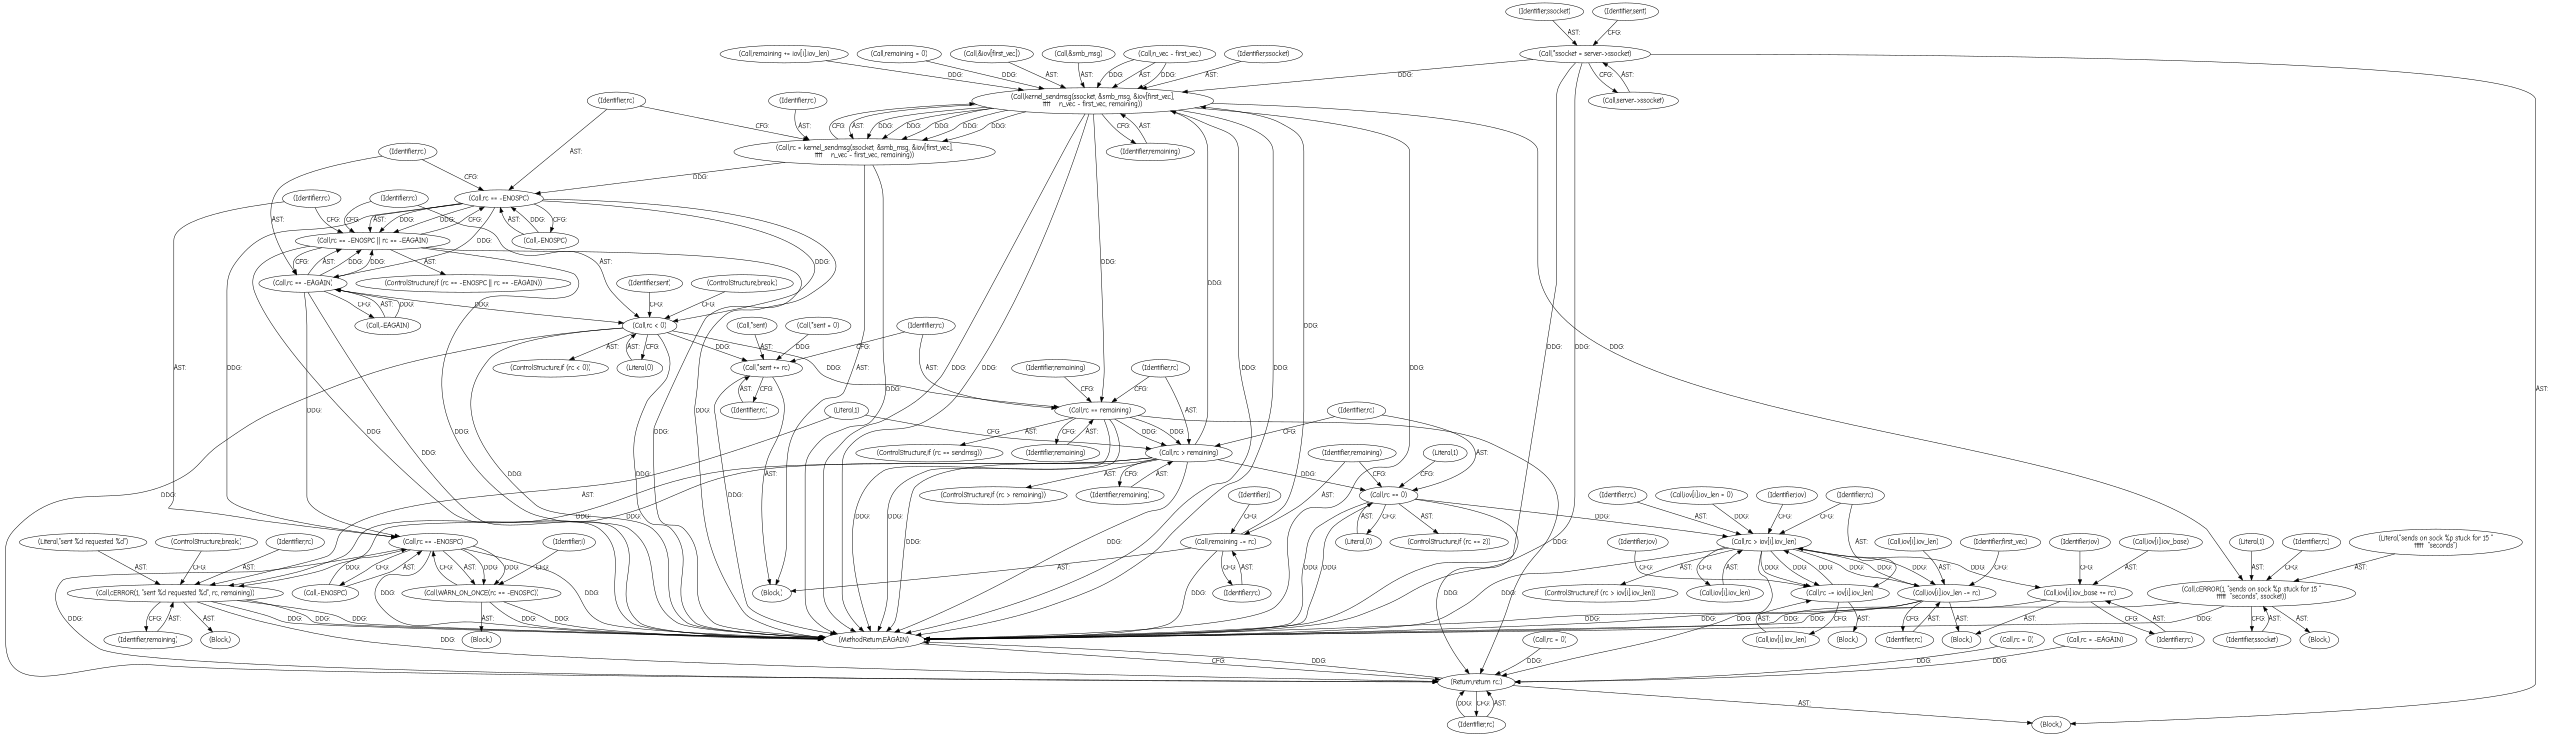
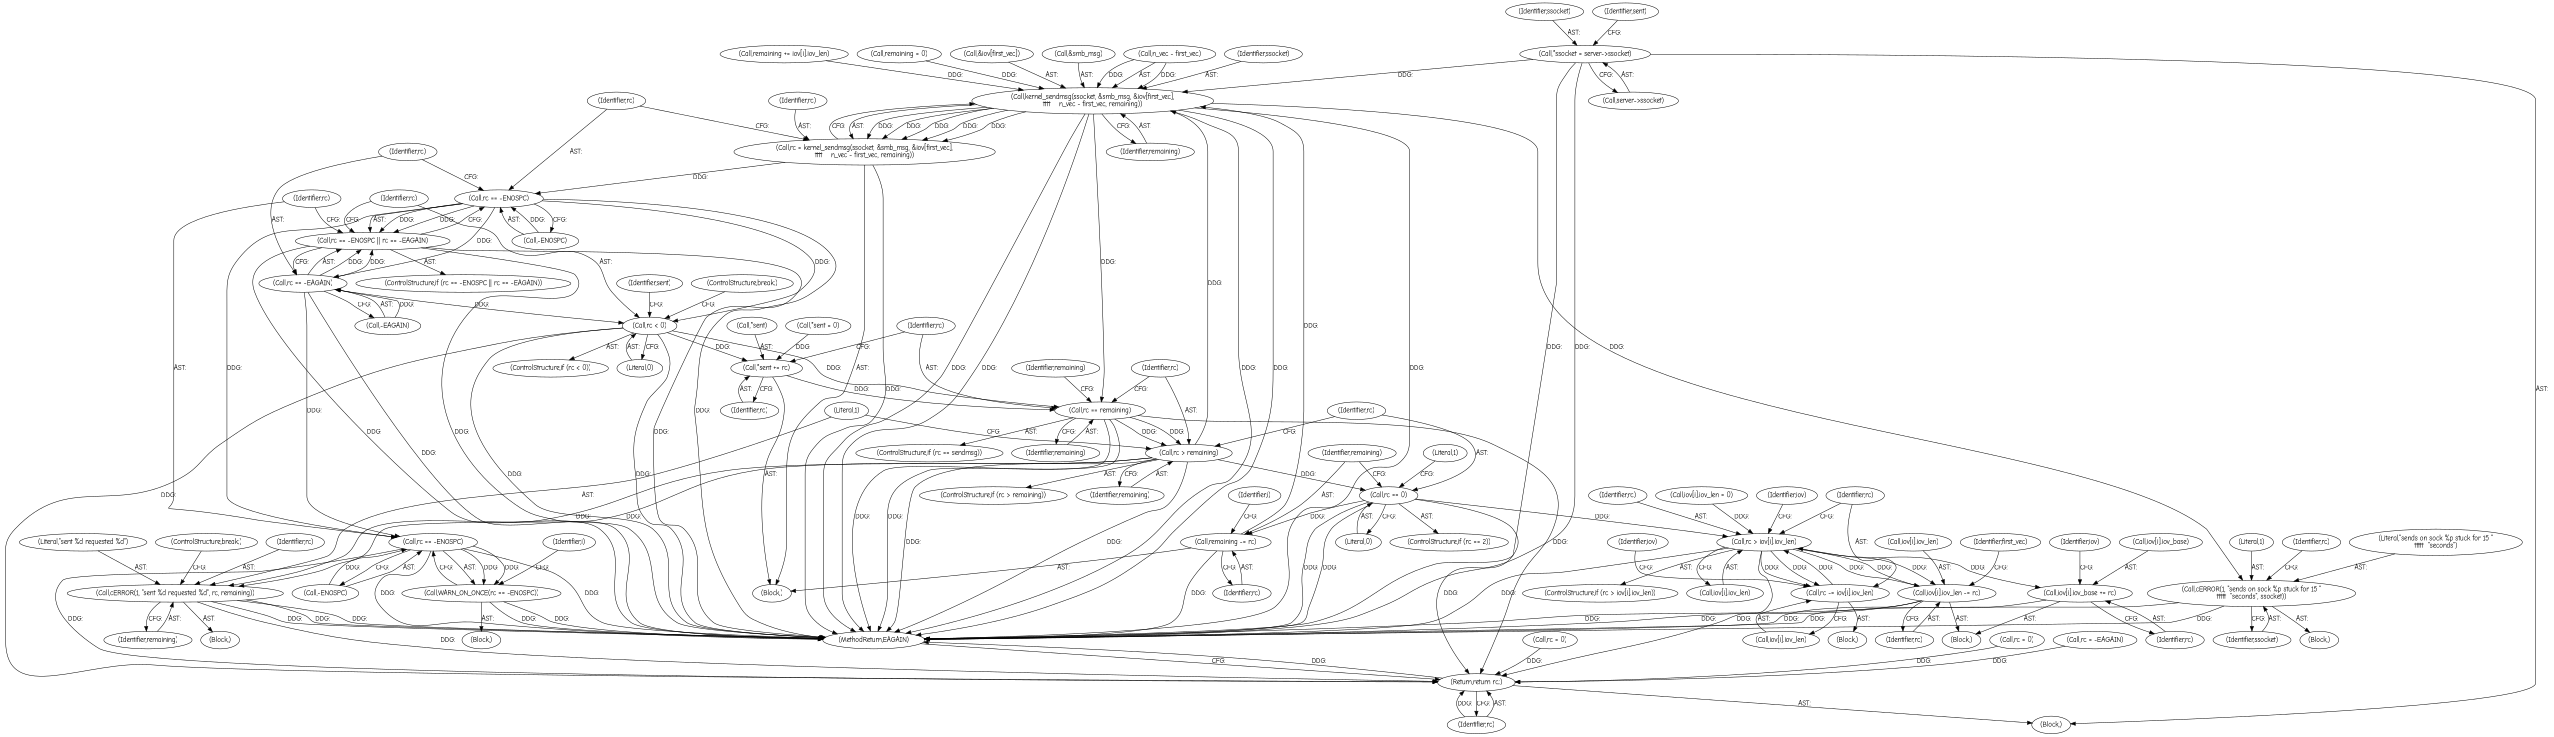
  digraph {
    fontname="Comic Neue"
    node [fontname="Comic Neue"]
    edge [fontname="Comic Neue"]
    n1 [label="(Call,*ssocket = server->ssocket)"]
    n2 [label="(Call,kernel_sendmsg(ssocket, &smb_msg, &iov[first_vec],\n\t\t\t\t    n_vec - first_vec, remaining))"]
    n3 [label="(Block,)"]
    n4 [label="(MethodReturn,EAGAIN)"]
    n5 [label="(Call,server->ssocket)"]
    n6 [label="(Call,rc = kernel_sendmsg(ssocket, &smb_msg, &iov[first_vec],\n\t\t\t\t    n_vec - first_vec, remaining))"]
    n7 [label="(Call,rc == remaining)"]
    n8 [label="(Call,cERROR(1, \"sends on sock %p stuck for 15 \"\n\t\t\t\t\t  \"seconds\", ssocket))"]
    n9 [label="(Identifier,remaining)"]
    n10 [label="(Return,return rc;)"]
    n11 [label="(Call,rc == -ENOSPC)"]
    n12 [label="(Block,)"]
    n13 [label="(Call,rc > remaining)"]
    n14 [label="(Identifier,remaining)"]
    n15 [label="(ControlStructure,if (rc == sendmsg))"]
    n16 [label="(Block,)"]
    n17 [label="(Identifier,ssocket)"]
    n18 [label="(Call,rc == -ENOSPC || rc == -EAGAIN)"]
    n19 [label="(Call,rc == -EAGAIN)"]
    n20 [label="(Call,rc == -ENOSPC)"]
    n21 [label="(Call,rc < 0)"]
    n22 [label="(Call,-ENOSPC)"]
    n23 [label="(ControlStructure,if (rc == -ENOSPC || rc == -EAGAIN))"]
    n24 [label="(Call,-EAGAIN)"]
    n25 [label="(Call,WARN_ON_ONCE(rc == -ENOSPC))"]
    n26 [label="(Call,-ENOSPC)"]
    n27 [label="(Call,*sent += rc)"]
    n28 [label="(ControlStructure,if (rc < 0))"]
    n29 [label="(Literal,0)"]
    n30 [label="(Block,)"]
    n31 [label="(Identifier,rc)"]
    n32 [label="(Identifier,rc)"]
    n33 [label="(Call,cERROR(1, \"sent %d requested %d\", rc, remaining))"]
    n34 [label="(Call,rc == 0)"]
    n35 [label="(ControlStructure,if (rc > remaining))"]
    n36 [label="(Identifier,remaining)"]
    n37 [label="(Block,)"]
    n38 [label="(Identifier,remaining)"]
    n39 [label="(Call,remaining -= rc)"]
    n40 [label="(Call,rc > iov[i].iov_len)"]
    n41 [label="(Literal,0)"]
    n42 [label="(ControlStructure,if (rc == 2))"]
    n43 [label="(Identifier,rc)"]
    n44 [label="(Call,rc -= iov[i].iov_len)"]
    n45 [label="(Call,iov[i].iov_base += rc)"]
    n46 [label="(Call,iov[i].iov_len -= rc)"]
    n47 [label="(Call,iov[i].iov_len)"]
    n48 [label="(ControlStructure,if (rc > iov[i].iov_len))"]
    n49 [label="(Block,)"]
    n50 [label="(Call,iov[i].iov_len)"]
    n51 [label="(Identifier,rc)"]
    n52 [label="(Block,)"]
    n53 [label="(Identifier,rc)"]
    n54 [label="(Identifier,iov)"]
    n55 [label="(Identifier,rc)"]
    n56 [label="(Identifier,rc)"]
    n57 [label="(Identifier,rc)"]
    n58 [label="(Call,iov[i].iov_len)"]
    n59 [label="(Call,&smb_msg)"]
    n60 [label="(Identifier,sent)"]
    n61 [label="(Identifier,i)"]
    n62 [label="(Identifier,rc)"]
    n63 [label="(ControlStructure,break;)"]
    n64 [label="(Identifier,rc)"]
    n65 [label="(Identifier,remaining)"]
    n66 [label="(Literal,\"sent %d requested %d\")"]
    n67 [label="(Call,rc = 0)"]
    n68 [label="(Identifier,rc)"]
    n69 [label="(Call,rc = 0)"]
    n70 [label="(Literal,1)"]
    n71 [label="(Call,n_vec - first_vec)"]
    n72 [label="(Literal,1)"]
    n73 [label="(Call,rc = -EAGAIN)"]
    n74 [label="(Identifier,rc)"]
    n75 [label="(Identifier,ssocket)"]
    n76 [label="(Identifier,rc)"]
    n77 [label="(Identifier,ssocket)"]
    n78 [label="(Identifier,first_vec)"]
    n79 [label="(ControlStructure,break;)"]
    n80 [label="(Literal,\"sends on sock %p stuck for 15 \"\n\t\t\t\t\t  \"seconds\")"]
    n81 [label="(Call,*sent)"]
    n82 [label="(Identifier,sent)"]
    n83 [label="(Call,*sent = 0)"]
    n84 [label="(Identifier,i)"]
    n85 [label="(Identifier,remaining)"]
    n86 [label="(Identifier,rc)"]
    n87 [label="(Call,remaining += iov[i].iov_len)"]
    n88 [label="(Call,remaining = 0)"]
    n89 [label="(Call,&iov[first_vec])"]
    n90 [label="(Call,iov[i].iov_len = 0)"]
    n91 [label="(Call,iov[i].iov_base)"]
    n92 [label="(Identifier,rc)"]
    n93 [label="(Identifier,iov)"]
    n94 [label="(Identifier,iov)"]
    n95 [label="(Identifier,rc)"]
    n96 [label="(Identifier,rc)"]
    n97 [label="(Literal,1)"]
    n1 -> n2 [label="DDG: "]
    n1 -> n3 [label="AST: "]
    n1 -> n4 [label="DDG: "]
    n1 -> n4 [label="DDG: "]
    n1 -> n5 [label="CFG: "]
    n2 -> n4 [label="DDG: "]
    n2 -> n4 [label="DDG: "]
    n2 -> n4 [label="DDG: "]
    n2 -> n4 [label="DDG: "]
    n2 -> n4 [label="DDG: "]
    n2 -> n6 [label="AST: "]
    n2 -> n6 [label="DDG: "]
    n2 -> n6 [label="DDG: "]
    n2 -> n6 [label="DDG: "]
    n2 -> n6 [label="DDG: "]
    n2 -> n6 [label="DDG: "]
    n2 -> n7 [label="DDG: "]
    n2 -> n8 [label="DDG: "]
    n2 -> n9 [label="CFG: "]
    n4 -> n10 [label="CFG: "]
    n5 -> n1 [label="AST: "]
    n6 -> n2 [label="CFG: "]
    n6 -> n4 [label="DDG: "]
    n6 -> n11 [label="DDG: "]
    n6 -> n12 [label="AST: "]
    n7 -> n4 [label="DDG: "]
    n7 -> n4 [label="DDG: "]
    n7 -> n10 [label="DDG: "]
    n7 -> n13 [label="DDG: "]
    n7 -> n13 [label="DDG: "]
    n7 -> n14 [label="CFG: "]
    n7 -> n15 [label="AST: "]
    n8 -> n4 [label="DDG: "]
    n8 -> n4 [label="DDG: "]
    n8 -> n16 [label="AST: "]
    n8 -> n17 [label="CFG: "]
    n9 -> n2 [label="AST: "]
    n10 -> n3 [label="AST: "]
    n10 -> n4 [label="DDG: "]
    n10 -> n31 [label="CFG: "]
    n11 -> n4 [label="DDG: "]
    n11 -> n18 [label="AST: "]
    n11 -> n18 [label="DDG: "]
    n11 -> n18 [label="DDG: "]
    n11 -> n19 [label="DDG: "]
    n11 -> n20 [label="DDG: "]
    n11 -> n21 [label="DDG: "]
    n11 -> n22 [label="CFG: "]
    n13 -> n2 [label="DDG: "]
    n13 -> n4 [label="DDG: "]
    n13 -> n4 [label="DDG: "]
    n13 -> n33 [label="DDG: "]
    n13 -> n33 [label="DDG: "]
    n13 -> n34 [label="DDG: "]
    n13 -> n35 [label="AST: "]
    n13 -> n36 [label="CFG: "]
    n14 -> n7 [label="AST: "]
    n17 -> n8 [label="AST: "]
    n18 -> n4 [label="DDG: "]
    n18 -> n4 [label="DDG: "]
    n18 -> n4 [label="DDG: "]
    n18 -> n11 [label="CFG: "]
    n18 -> n19 [label="CFG: "]
    n18 -> n23 [label="AST: "]
    n19 -> n4 [label="DDG: "]
    n19 -> n18 [label="AST: "]
    n19 -> n18 [label="DDG: "]
    n19 -> n18 [label="DDG: "]
    n19 -> n20 [label="DDG: "]
    n19 -> n21 [label="DDG: "]
    n19 -> n24 [label="CFG: "]
    n20 -> n4 [label="DDG: "]
    n20 -> n4 [label="DDG: "]
    n20 -> n10 [label="DDG: "]
    n20 -> n25 [label="AST: "]
    n20 -> n25 [label="DDG: "]
    n20 -> n25 [label="DDG: "]
    n20 -> n26 [label="CFG: "]
    n21 -> n4 [label="DDG: "]
    n21 -> n4 [label="DDG: "]
    n21 -> n7 [label="DDG: "]
    n21 -> n10 [label="DDG: "]
    n21 -> n27 [label="DDG: "]
    n21 -> n28 [label="AST: "]
    n21 -> n29 [label="CFG: "]
    n22 -> n11 [label="AST: "]
    n22 -> n11 [label="DDG: "]
    n24 -> n19 [label="AST: "]
    n24 -> n19 [label="DDG: "]
    n25 -> n4 [label="DDG: "]
    n25 -> n4 [label="DDG: "]
    n25 -> n20 [label="CFG: "]
    n25 -> n30 [label="AST: "]
    n26 -> n20 [label="AST: "]
    n26 -> n20 [label="DDG: "]
-   n27 -> n4 [label="DDG: "]
+   n27 -> n7 [label="DDG: "]
    n27 -> n12 [label="AST: "]
    n27 -> n32 [label="CFG: "]
    n29 -> n21 [label="AST: "]
    n31 -> n10 [label="AST: "]
    n31 -> n10 [label="DDG: "]
    n32 -> n27 [label="AST: "]
    n33 -> n4 [label="DDG: "]
    n33 -> n4 [label="DDG: "]
    n33 -> n4 [label="DDG: "]
    n33 -> n10 [label="DDG: "]
    n33 -> n37 [label="AST: "]
    n33 -> n38 [label="CFG: "]
    n34 -> n4 [label="DDG: "]
    n34 -> n4 [label="DDG: "]
    n34 -> n10 [label="DDG: "]
+   n34 -> n39 [label="DDG: "]
    n34 -> n40 [label="DDG: "]
    n34 -> n41 [label="CFG: "]
    n34 -> n42 [label="AST: "]
    n36 -> n13 [label="AST: "]
    n38 -> n33 [label="AST: "]
    n39 -> n2 [label="DDG: "]
    n39 -> n4 [label="DDG: "]
    n39 -> n12 [label="AST: "]
    n39 -> n43 [label="CFG: "]
    n40 -> n4 [label="DDG: "]
    n40 -> n10 [label="DDG: "]
    n40 -> n44 [label="DDG: "]
    n40 -> n44 [label="DDG: "]
    n40 -> n45 [label="DDG: "]
    n40 -> n46 [label="DDG: "]
    n40 -> n46 [label="DDG: "]
    n40 -> n47 [label="CFG: "]
    n40 -> n48 [label="AST: "]
    n41 -> n34 [label="AST: "]
    n43 -> n39 [label="AST: "]
    n44 -> n40 [label="DDG: "]
    n44 -> n49 [label="AST: "]
    n44 -> n50 [label="CFG: "]
    n45 -> n4 [label="DDG: "]
    n45 -> n51 [label="CFG: "]
    n45 -> n52 [label="AST: "]
    n46 -> n4 [label="DDG: "]
    n46 -> n4 [label="DDG: "]
    n46 -> n40 [label="DDG: "]
    n46 -> n52 [label="AST: "]
    n46 -> n53 [label="CFG: "]
    n47 -> n40 [label="AST: "]
    n50 -> n44 [label="AST: "]
    n51 -> n45 [label="AST: "]
    n53 -> n46 [label="AST: "]
    n54 -> n44 [label="CFG: "]
    n55 -> n40 [label="AST: "]
    n56 -> n33 [label="AST: "]
    n57 -> n13 [label="CFG: "]
    n57 -> n34 [label="AST: "]
    n58 -> n46 [label="AST: "]
    n59 -> n2 [label="AST: "]
    n60 -> n21 [label="CFG: "]
    n61 -> n39 [label="CFG: "]
    n62 -> n6 [label="CFG: "]
    n62 -> n11 [label="AST: "]
    n63 -> n21 [label="CFG: "]
    n64 -> n18 [label="CFG: "]
    n64 -> n20 [label="AST: "]
    n65 -> n34 [label="CFG: "]
    n65 -> n39 [label="AST: "]
    n66 -> n33 [label="AST: "]
    n67 -> n10 [label="DDG: "]
    n68 -> n6 [label="AST: "]
    n69 -> n10 [label="DDG: "]
    n70 -> n34 [label="CFG: "]
    n71 -> n2 [label="AST: "]
    n71 -> n2 [label="DDG: "]
    n71 -> n2 [label="DDG: "]
    n72 -> n8 [label="AST: "]
    n73 -> n10 [label="DDG: "]
    n74 -> n8 [label="CFG: "]
    n75 -> n1 [label="AST: "]
    n76 -> n40 [label="CFG: "]
    n76 -> n44 [label="AST: "]
    n77 -> n2 [label="AST: "]
    n78 -> n46 [label="CFG: "]
    n79 -> n33 [label="CFG: "]
    n80 -> n8 [label="AST: "]
    n81 -> n27 [label="AST: "]
    n82 -> n1 [label="CFG: "]
    n83 -> n27 [label="DDG: "]
    n84 -> n25 [label="CFG: "]
    n85 -> n7 [label="CFG: "]
    n86 -> n7 [label="CFG: "]
    n86 -> n13 [label="AST: "]
    n87 -> n2 [label="DDG: "]
    n88 -> n2 [label="DDG: "]
    n89 -> n2 [label="AST: "]
    n90 -> n40 [label="DDG: "]
    n91 -> n45 [label="AST: "]
    n92 -> n18 [label="CFG: "]
    n92 -> n21 [label="AST: "]
    n93 -> n45 [label="CFG: "]
    n94 -> n40 [label="CFG: "]
    n95 -> n7 [label="AST: "]
    n95 -> n27 [label="CFG: "]
    n96 -> n11 [label="CFG: "]
    n96 -> n19 [label="AST: "]
    n97 -> n13 [label="CFG: "]
    n97 -> n33 [label="AST: "]
  }
